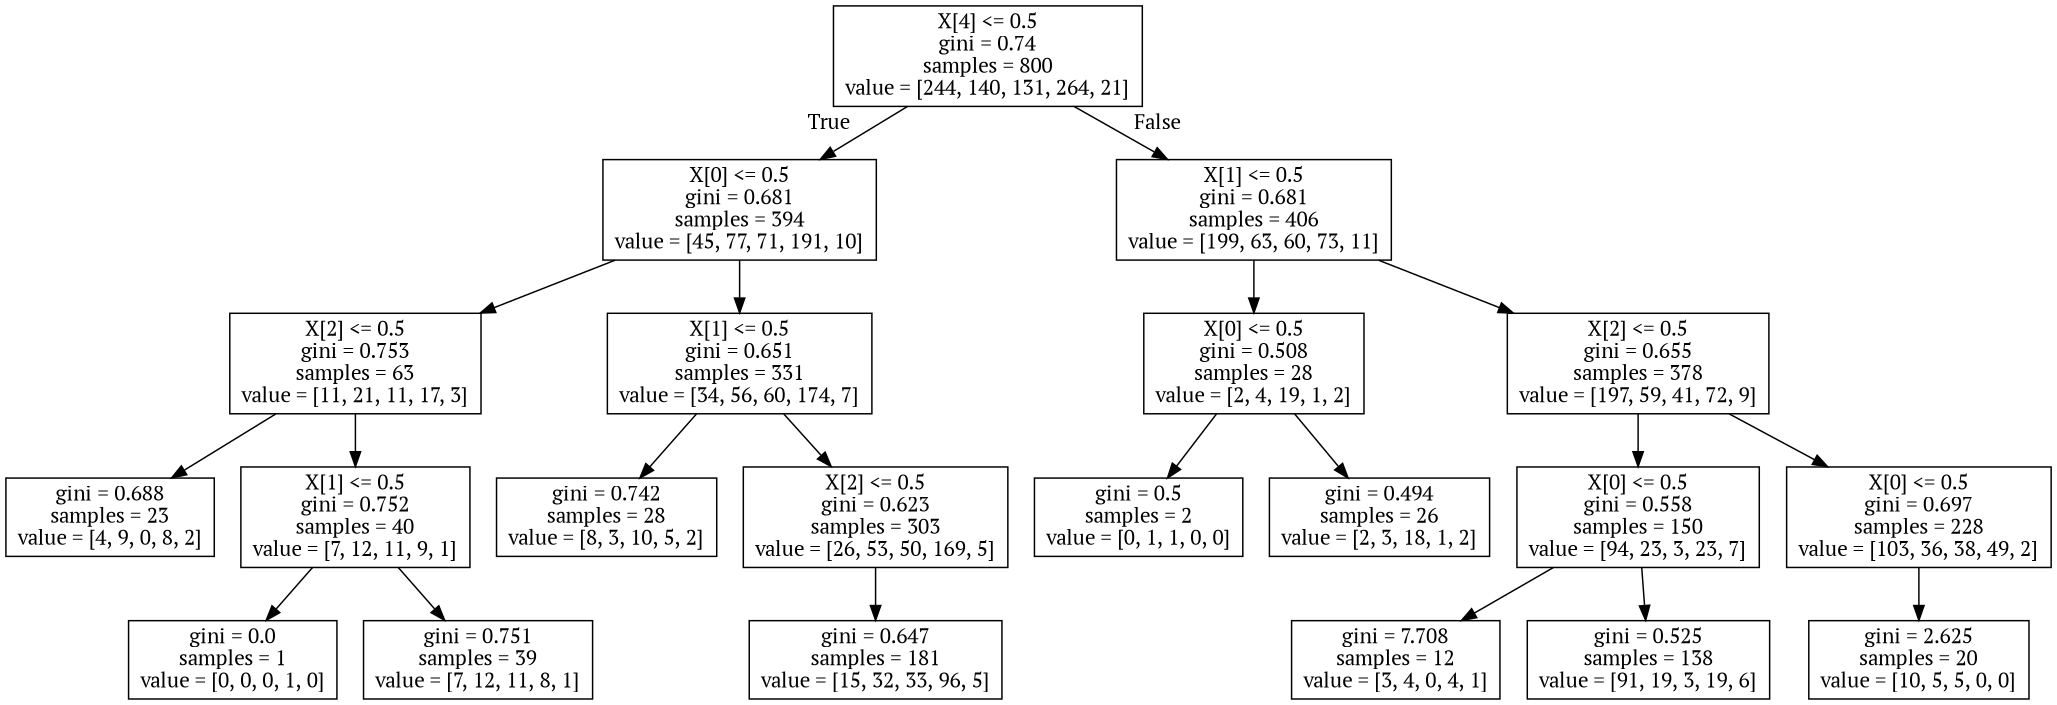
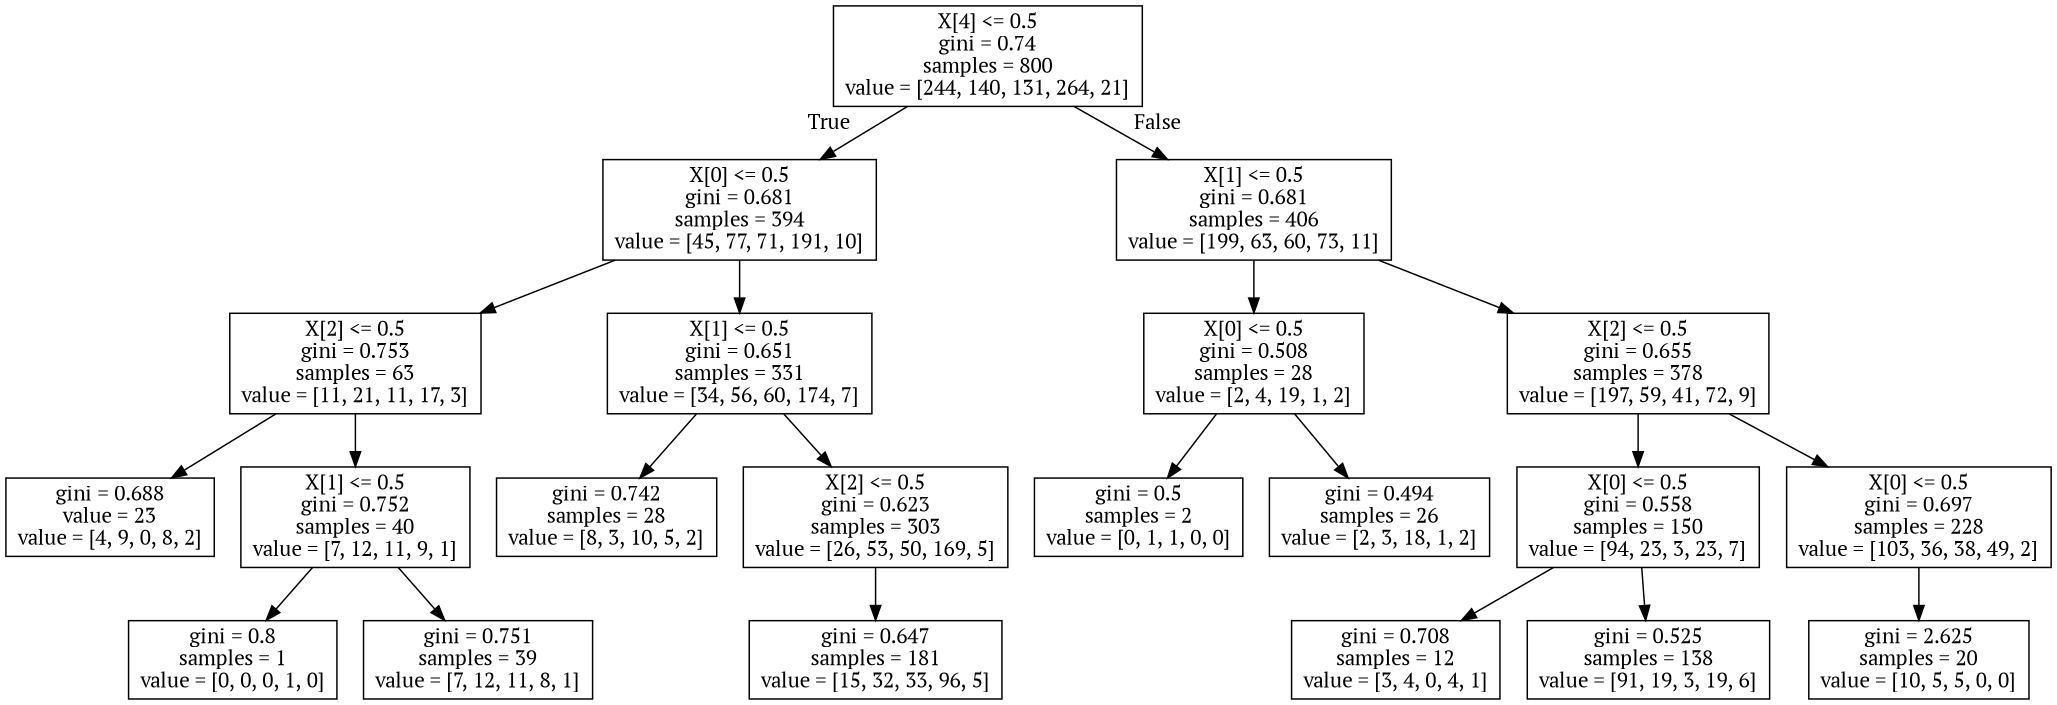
  digraph {
    fontname="PT Serif"
    node [fontname="PT Serif" shape=box]
    edge [fontname="PT Serif"]
    n1 [label="X[4] <= 0.5\ngini = 0.74\nsamples = 800\nvalue = [244, 140, 131, 264, 21]"]
    n2 [label="X[0] <= 0.5\ngini = 0.681\nsamples = 394\nvalue = [45, 77, 71, 191, 10]"]
    n3 [label="X[1] <= 0.5\ngini = 0.681\nsamples = 406\nvalue = [199, 63, 60, 73, 11]"]
    n4 [label="X[2] <= 0.5\ngini = 0.753\nsamples = 63\nvalue = [11, 21, 11, 17, 3]"]
    n5 [label="X[1] <= 0.5\ngini = 0.651\nsamples = 331\nvalue = [34, 56, 60, 174, 7]"]
    n6 [label="X[0] <= 0.5\ngini = 0.508\nsamples = 28\nvalue = [2, 4, 19, 1, 2]"]
    n7 [label="X[2] <= 0.5\ngini = 0.655\nsamples = 378\nvalue = [197, 59, 41, 72, 9]"]
-   n8 [label="gini = 0.688\nsamples = 23\nvalue = [4, 9, 0, 8, 2]"]
+   n8 [label="gini = 0.688\nvalue = 23\nvalue = [4, 9, 0, 8, 2]"]
    n9 [label="X[1] <= 0.5\ngini = 0.752\nsamples = 40\nvalue = [7, 12, 11, 9, 1]"]
    n10 [label="gini = 0.742\nsamples = 28\nvalue = [8, 3, 10, 5, 2]"]
    n11 [label="X[2] <= 0.5\ngini = 0.623\nsamples = 303\nvalue = [26, 53, 50, 169, 5]"]
-   n12 [label="gini = 0.0\nsamples = 1\nvalue = [0, 0, 0, 1, 0]"]
+   n12 [label="gini = 0.8\nsamples = 1\nvalue = [0, 0, 0, 1, 0]"]
    n13 [label="gini = 0.751\nsamples = 39\nvalue = [7, 12, 11, 8, 1]"]
    n14 [label="gini = 0.647\nsamples = 181\nvalue = [15, 32, 33, 96, 5]"]
    n15 [label="gini = 0.5\nsamples = 2\nvalue = [0, 1, 1, 0, 0]"]
    n16 [label="gini = 0.494\nsamples = 26\nvalue = [2, 3, 18, 1, 2]"]
    n17 [label="X[0] <= 0.5\ngini = 0.558\nsamples = 150\nvalue = [94, 23, 3, 23, 7]"]
    n18 [label="X[0] <= 0.5\ngini = 0.697\nsamples = 228\nvalue = [103, 36, 38, 49, 2]"]
-   n19 [label="gini = 7.708\nsamples = 12\nvalue = [3, 4, 0, 4, 1]"]
+   n19 [label="gini = 0.708\nsamples = 12\nvalue = [3, 4, 0, 4, 1]"]
    n20 [label="gini = 0.525\nsamples = 138\nvalue = [91, 19, 3, 19, 6]"]
    n21 [label="gini = 2.625\nsamples = 20\nvalue = [10, 5, 5, 0, 0]"]
    n1 -> n2 [headlabel=True labelangle=45 labeldistance=2.5]
    n1 -> n3 [headlabel=False labelangle=-45 labeldistance=2.5]
    n2 -> n4
    n2 -> n5
    n3 -> n6
    n3 -> n7
    n4 -> n8
    n4 -> n9
    n5 -> n10
    n5 -> n11
    n6 -> n15
    n6 -> n16
    n7 -> n17
    n7 -> n18
    n9 -> n12
    n9 -> n13
    n11 -> n14
    n17 -> n19
    n17 -> n20
    n18 -> n21
  }
